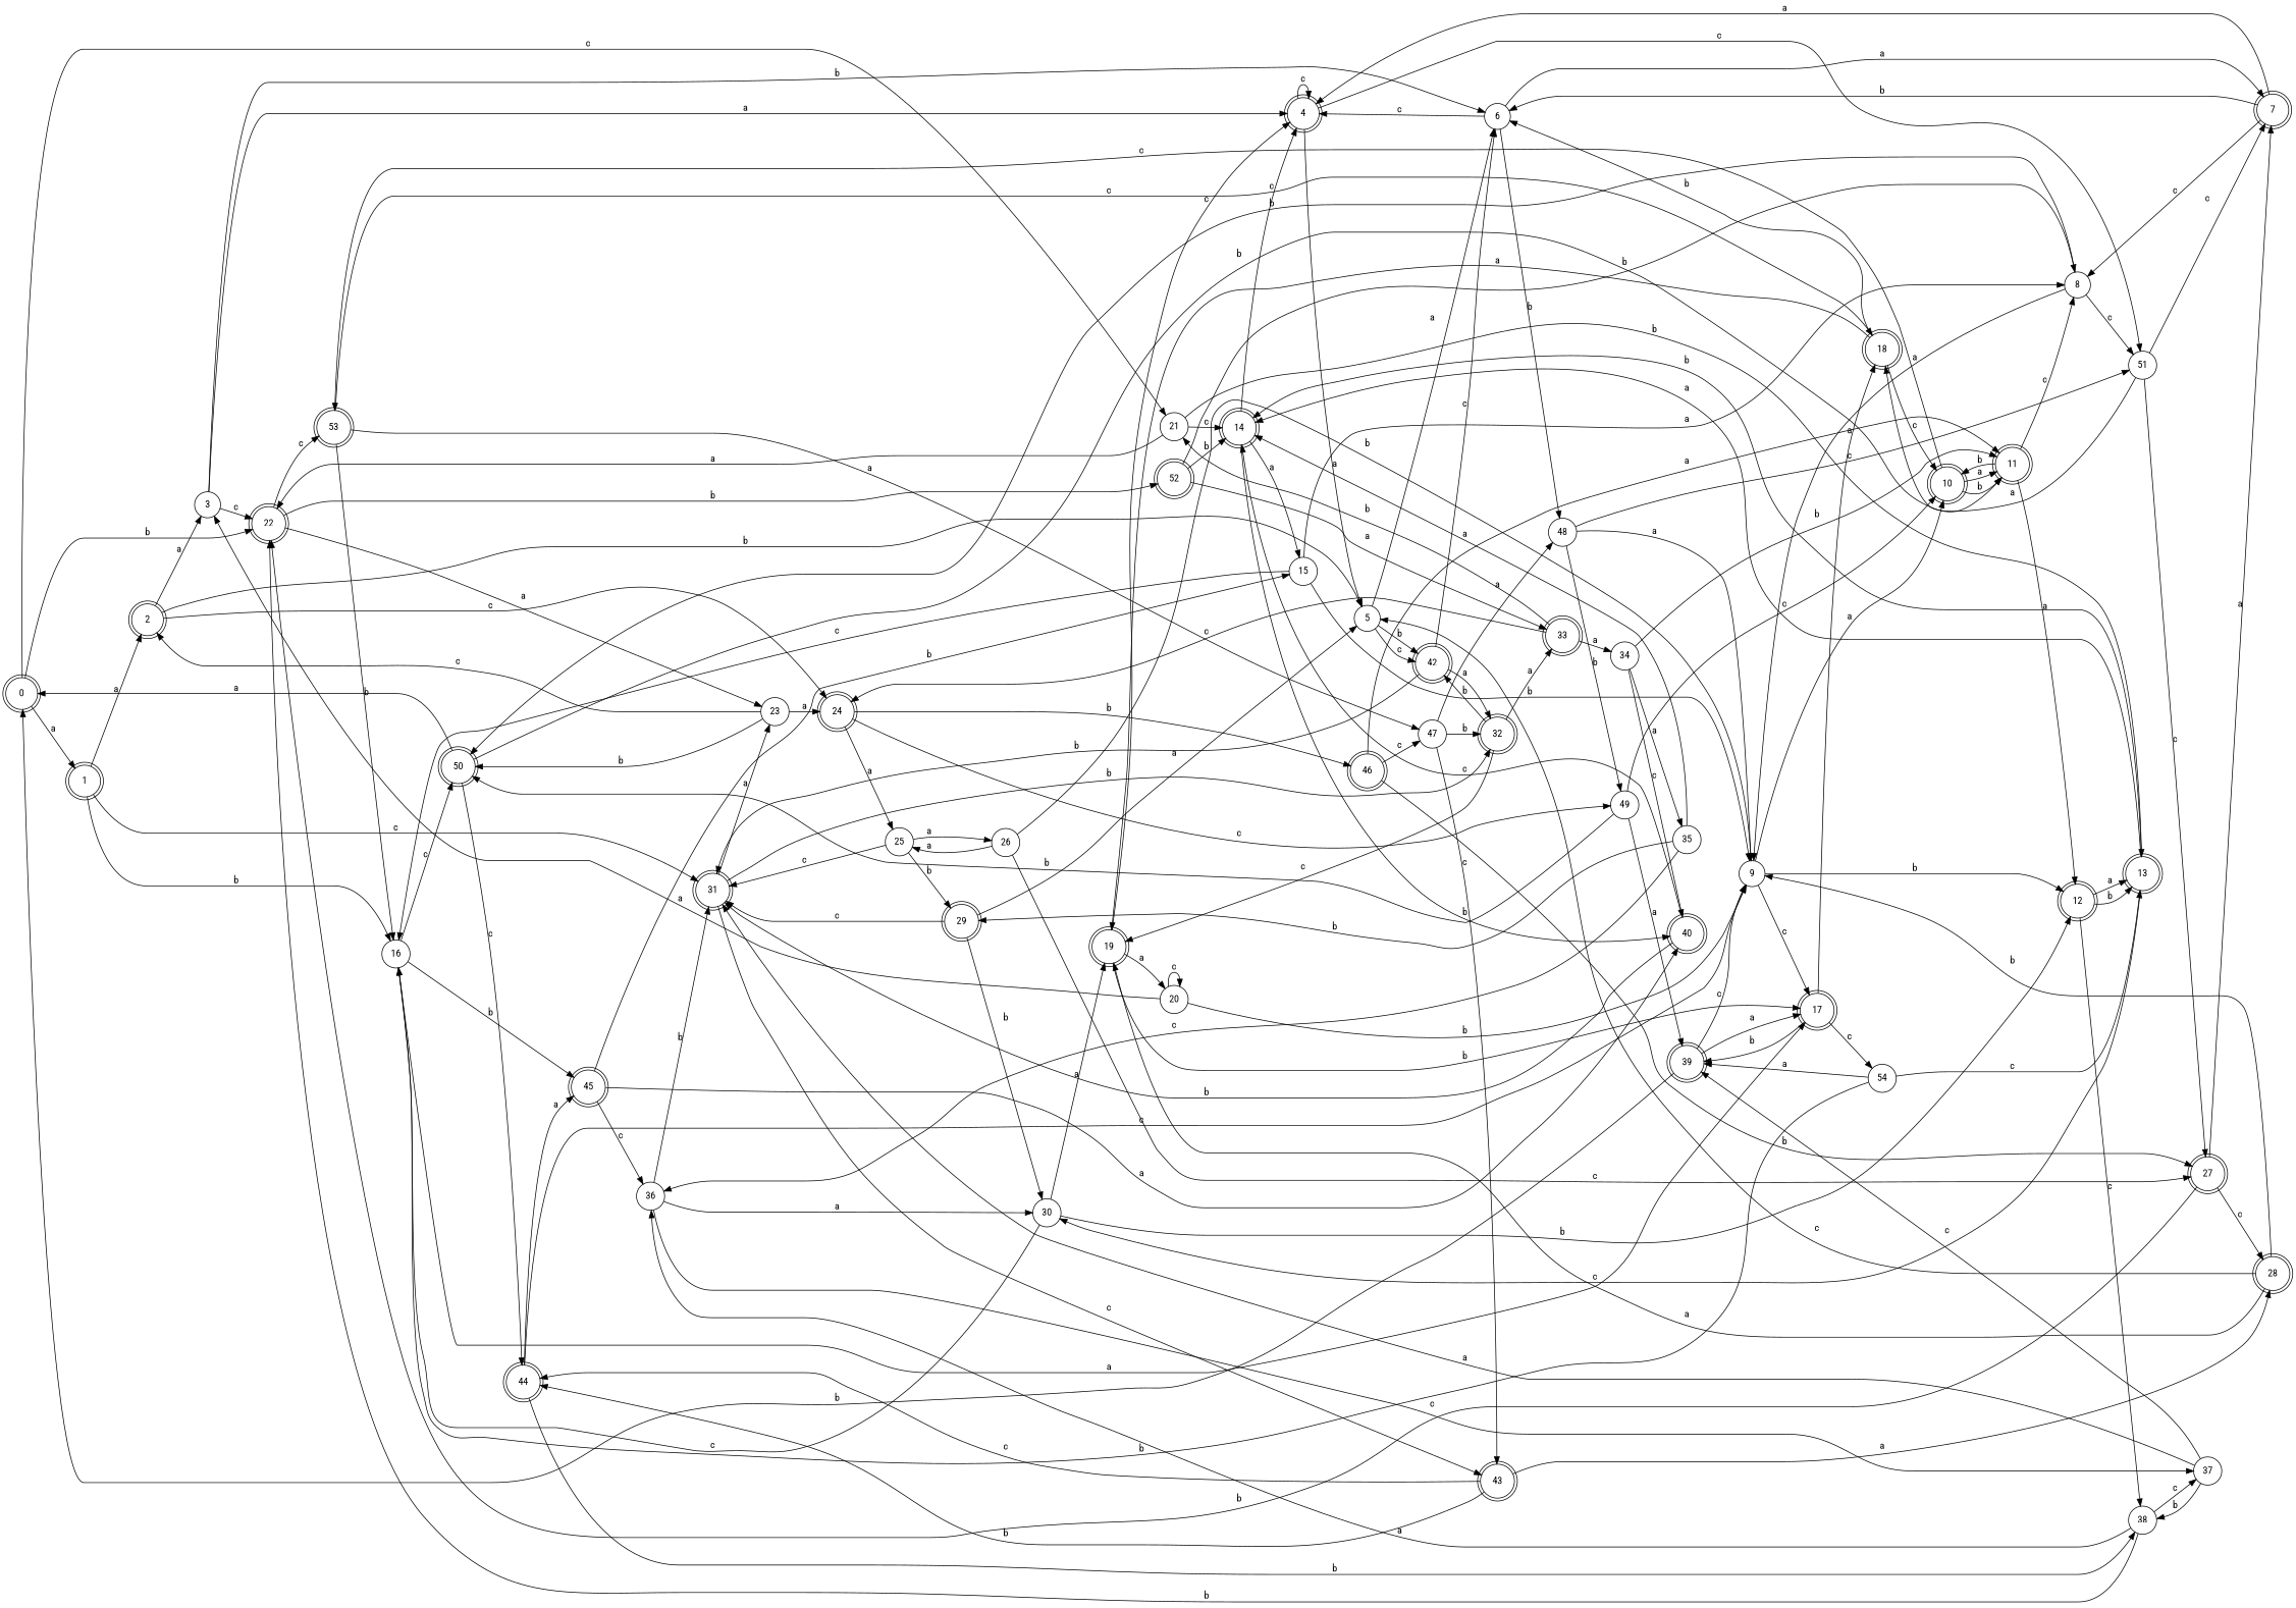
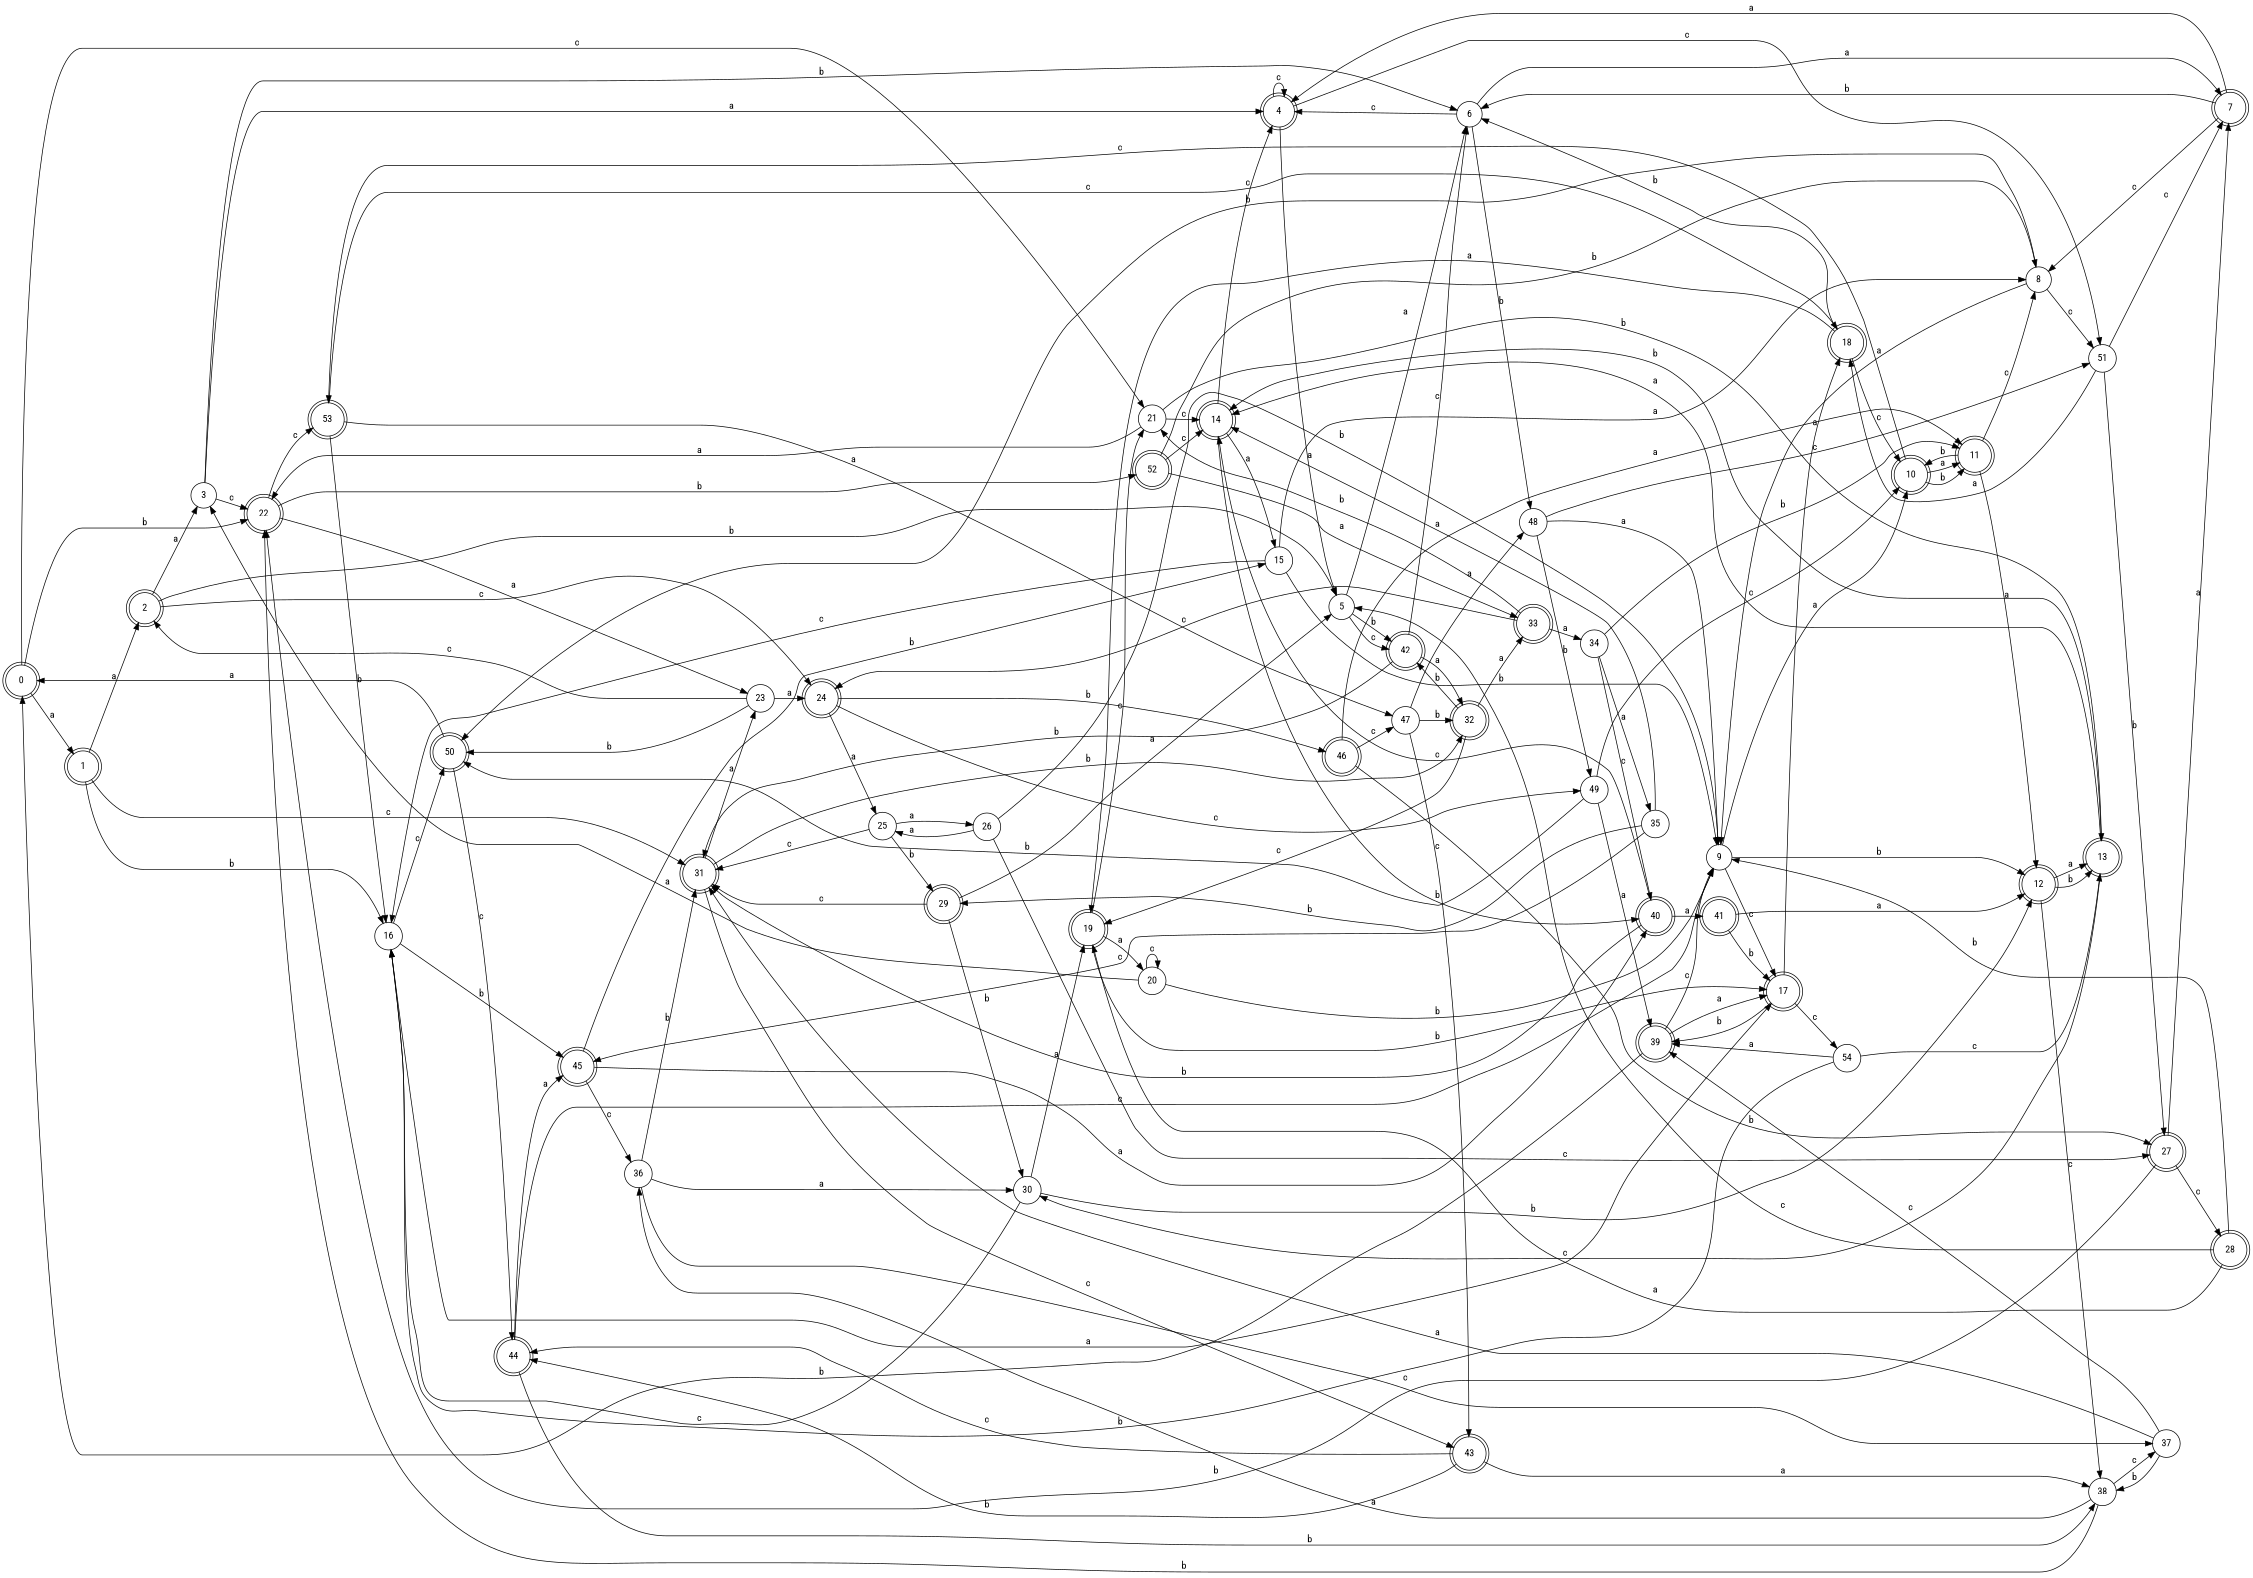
  digraph {
    fontname="Roboto Condensed"
    rankdir=LR
    node [color=black fillcolor=white fontname="Roboto Condensed" shape=doublecircle style="rounded,filled"]
    edge [fontname="Roboto Condensed"]
    n1 [label=0]
    n2 [label=1]
    n3 [label=21 shape=circle style=filled]
    n4 [label=22]
    n5 [label=2]
    n6 [label=16 shape=circle style=filled]
    n7 [label=31]
    n8 [label=13]
    n9 [label=14]
    n10 [label=53]
    n11 [label=23 shape=circle style=filled]
    n12 [label=52]
    n13 [label=3 shape=circle style=filled]
    n14 [label=5 shape=circle style=filled]
    n15 [label=24]
    n16 [label=50]
    n17 [label=17]
    n18 [label=45]
    n19 [label=32]
    n20 [label=43]
    n21 [label=4]
    n22 [label=6 shape=circle style=filled]
    n23 [label=42]
    n24 [label=25 shape=circle style=filled]
    n25 [label=46]
    n26 [label=49 shape=circle style=filled]
    n27 [label=51 shape=circle style=filled]
    n28 [label=7]
    n29 [label=48 shape=circle style=filled]
    n30 [label=18]
    n31 [label=27]
    n32 [label=8 shape=circle style=filled]
    n33 [label=9 shape=circle style=filled]
    n34 [label=10]
    n35 [label=12]
    n36 [label=11]
    n37 [label=44]
    n38 [label=38 shape=circle style=filled]
    n39 [label=39]
    n40 [label=54 shape=circle style=filled]
    n41 [label=47 shape=circle style=filled]
    n42 [label=30 shape=circle style=filled]
    n43 [label=36 shape=circle style=filled]
    n44 [label=37 shape=circle style=filled]
    n45 [label=15 shape=circle style=filled]
    n46 [label=40]
    n47 [label=19]
+   n48 [label=41]
    n49 [label=20 shape=circle style=filled]
    n50 [label=33]
    n51 [label=26 shape=circle style=filled]
    n52 [label=29]
    n53 [label=28]
    n54 [label=34 shape=circle style=filled]
    n55 [label=35 shape=circle style=filled]
    n1 -> n2 [label=a]
    n1 -> n3 [label=c]
    n1 -> n4 [label=b]
    n2 -> n5 [label=a]
    n2 -> n6 [label=b]
    n2 -> n7 [label=c]
    n3 -> n4 [label=a]
    n3 -> n8 [label=b]
    n3 -> n9 [label=c]
    n4 -> n10 [label=c]
    n4 -> n11 [label=a]
    n4 -> n12 [label=b]
    n5 -> n13 [label=a]
    n5 -> n14 [label=b]
    n5 -> n15 [label=c]
    n6 -> n16 [label=c]
    n6 -> n17 [label=a]
    n6 -> n18 [label=b]
    n7 -> n11 [label=a]
    n7 -> n19 [label=b]
    n7 -> n20 [label=c]
    n8 -> n9 [label=a]
    n8 -> n9 [label=b]
    n8 -> n42 [label=c]
    n9 -> n21 [label=c]
    n9 -> n45 [label=a]
    n9 -> n46 [label=b]
    n10 -> n6 [label=b]
    n10 -> n30 [label=c]
    n10 -> n41 [label=a]
    n11 -> n5 [label=c]
    n11 -> n15 [label=a]
    n11 -> n16 [label=b]
-   n12 -> n9 [label=b]
+   n12 -> n9 [label=c]
    n12 -> n32 [label=b]
    n12 -> n50 [label=a]
    n13 -> n4 [label=c]
    n13 -> n21 [label=a]
    n13 -> n22 [label=b]
    n14 -> n22 [label=a]
    n14 -> n23 [label=b]
    n14 -> n23 [label=c]
    n15 -> n24 [label=a]
    n15 -> n25 [label=b]
    n15 -> n26 [label=c]
    n16 -> n1 [label=a]
-   n16 -> n36 [label=b]
    n16 -> n37 [label=c]
    n17 -> n30 [label=a]
    n17 -> n39 [label=b]
    n17 -> n40 [label=c]
    n18 -> n43 [label=c]
    n18 -> n45 [label=b]
    n18 -> n46 [label=a]
    n19 -> n23 [label=b]
    n19 -> n47 [label=c]
    n19 -> n50 [label=a]
    n20 -> n37 [label=b]
    n20 -> n37 [label=c]
-   n20 -> n53 [label=a]
+   n20 -> n38 [label=a]
    n21 -> n14 [label=a]
    n21 -> n21 [label=c]
    n21 -> n27 [label=c]
    n22 -> n21 [label=c]
    n22 -> n28 [label=a]
    n22 -> n29 [label=b]
    n23 -> n7 [label=b]
    n23 -> n19 [label=a]
    n23 -> n22 [label=c]
    n24 -> n7 [label=c]
    n24 -> n51 [label=a]
    n24 -> n52 [label=b]
    n25 -> n31 [label=b]
    n25 -> n36 [label=a]
    n25 -> n41 [label=c]
    n26 -> n16 [label=b]
    n26 -> n34 [label=c]
    n26 -> n39 [label=a]
    n27 -> n28 [label=c]
    n27 -> n30 [label=a]
-   n27 -> n31 [label=c]
+   n27 -> n31 [label=b]
    n28 -> n21 [label=a]
    n28 -> n22 [label=b]
    n28 -> n32 [label=c]
    n29 -> n26 [label=b]
    n29 -> n27 [label=c]
    n29 -> n33 [label=a]
    n30 -> n22 [label=b]
    n30 -> n34 [label=c]
    n30 -> n47 [label=a]
    n31 -> n4 [label=b]
    n31 -> n28 [label=a]
    n31 -> n53 [label=c]
    n32 -> n16 [label=b]
    n32 -> n27 [label=c]
    n32 -> n33 [label=a]
    n33 -> n17 [label=c]
    n33 -> n34 [label=a]
    n33 -> n35 [label=b]
    n34 -> n10 [label=c]
    n34 -> n36 [label=a]
    n34 -> n36 [label=b]
    n35 -> n8 [label=a]
    n35 -> n8 [label=b]
    n35 -> n38 [label=c]
    n36 -> n32 [label=c]
    n36 -> n34 [label=b]
    n36 -> n35 [label=a]
    n37 -> n18 [label=a]
    n37 -> n33 [label=c]
    n37 -> n38 [label=b]
    n38 -> n4 [label=b]
    n38 -> n43 [label=a]
    n38 -> n44 [label=c]
    n39 -> n1 [label=b]
    n39 -> n17 [label=a]
    n39 -> n33 [label=c]
    n40 -> n6 [label=b]
    n40 -> n8 [label=c]
    n40 -> n39 [label=a]
    n41 -> n19 [label=b]
    n41 -> n20 [label=c]
    n41 -> n29 [label=a]
    n42 -> n6 [label=c]
    n42 -> n35 [label=b]
    n42 -> n47 [label=a]
    n43 -> n7 [label=b]
    n43 -> n42 [label=a]
    n43 -> n44 [label=c]
    n44 -> n7 [label=a]
    n44 -> n38 [label=b]
    n44 -> n39 [label=c]
    n45 -> n6 [label=c]
    n45 -> n32 [label=a]
    n45 -> n33 [label=b]
    n46 -> n7 [label=b]
    n46 -> n9 [label=c]
-   n47 -> n21 [label=c]
+   n46 -> n48 [label=a]
+   n47 -> n3 [label=c]
    n47 -> n17 [label=b]
    n47 -> n49 [label=a]
+   n48 -> n17 [label=b]
+   n48 -> n35 [label=a]
    n49 -> n13 [label=a]
    n49 -> n33 [label=b]
    n49 -> n49 [label=c]
    n50 -> n3 [label=b]
    n50 -> n15 [label=c]
    n50 -> n54 [label=a]
    n51 -> n24 [label=a]
    n51 -> n31 [label=c]
    n51 -> n33 [label=b]
    n52 -> n7 [label=c]
    n52 -> n14 [label=a]
    n52 -> n42 [label=b]
    n53 -> n14 [label=c]
    n53 -> n33 [label=b]
    n53 -> n47 [label=a]
    n54 -> n36 [label=b]
    n54 -> n46 [label=c]
    n54 -> n55 [label=a]
    n55 -> n9 [label=a]
-   n55 -> n43 [label=c]
+   n55 -> n18 [label=c]
    n55 -> n52 [label=b]
  }
